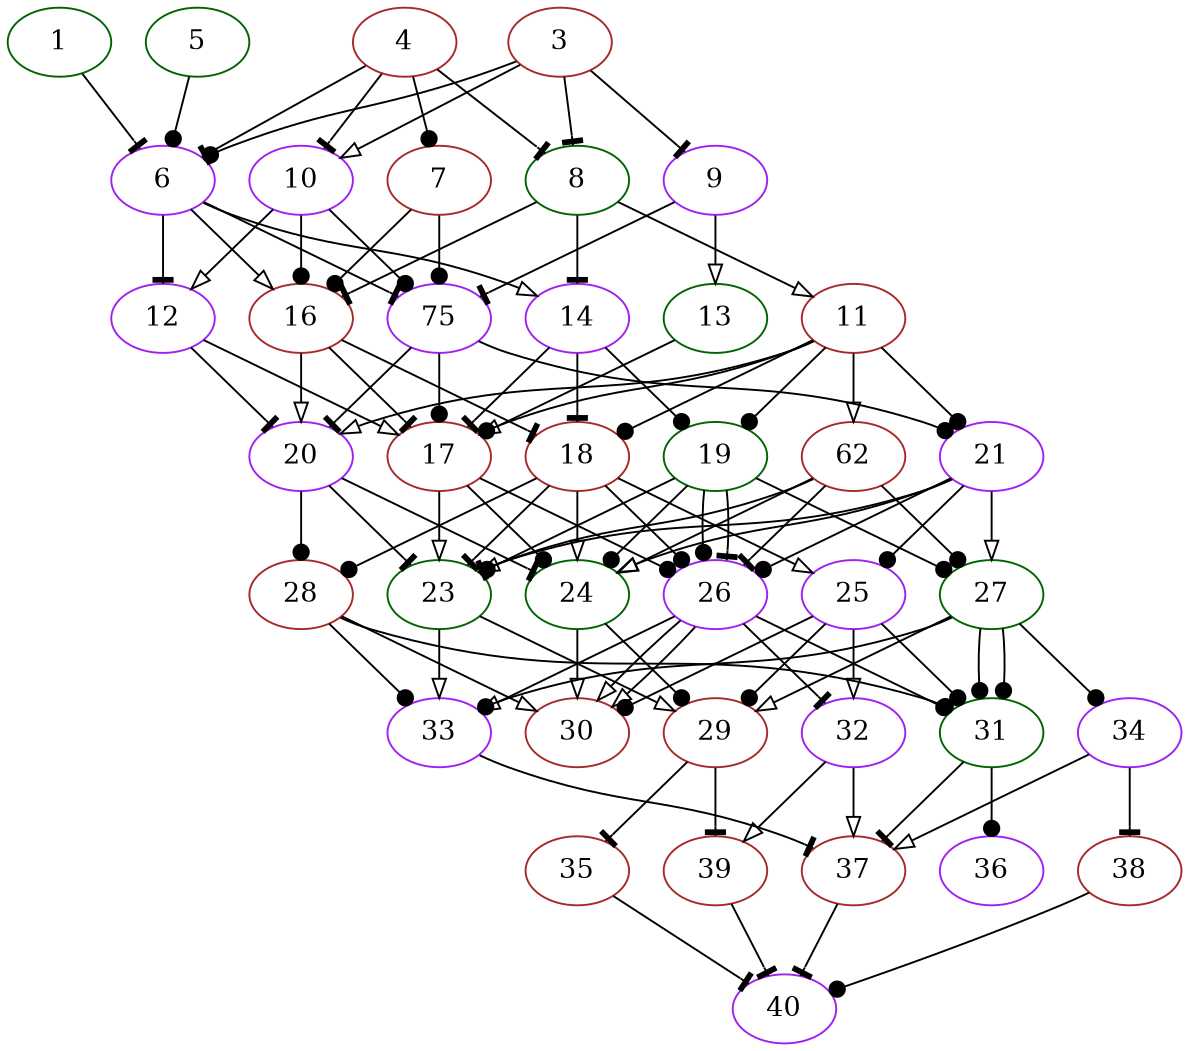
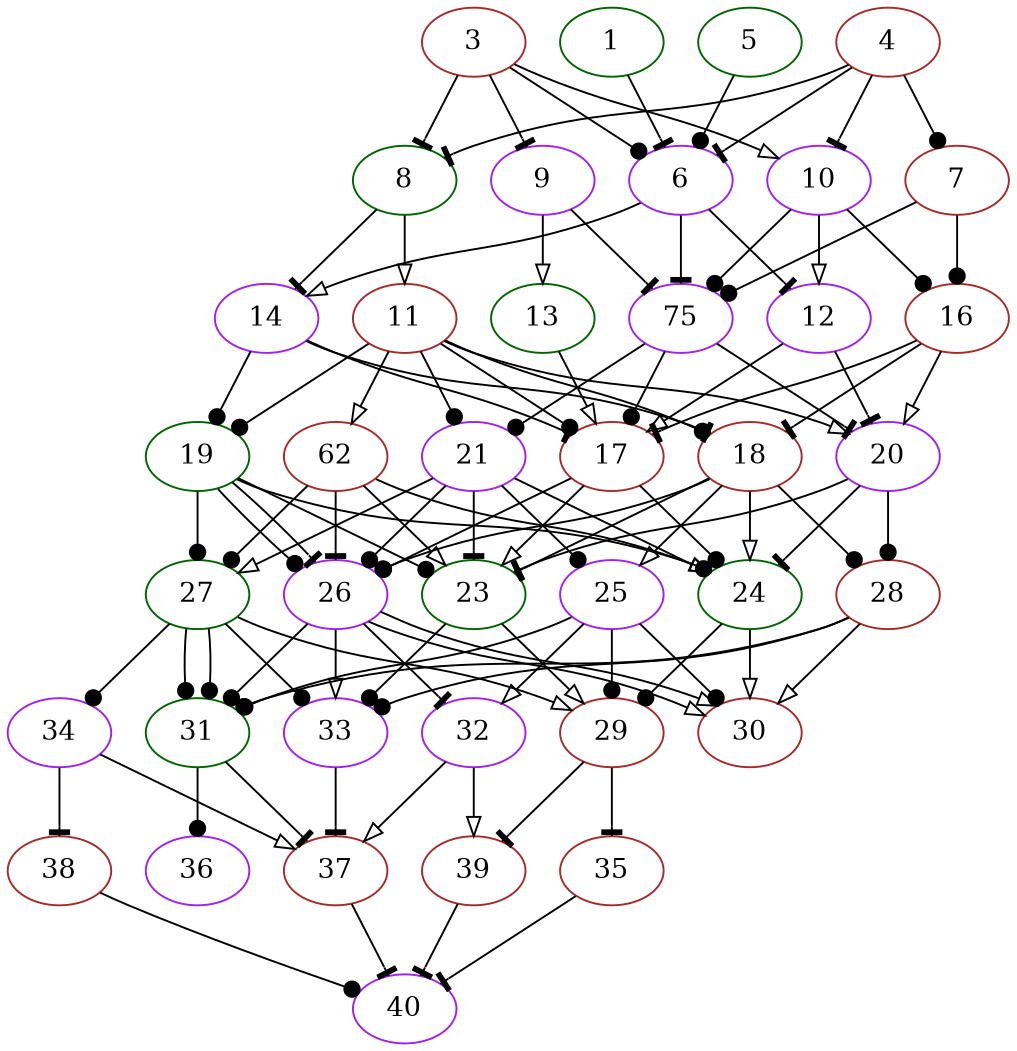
  digraph {
    node [alpha=0.16 color=purple]
    edge [arrowhead=dot]
    1 [alpha=0.03 color=darkgreen expect_size=37595136]
    6 [alpha=0.08 expect_size=51100672]
    12 [alpha=0.08 expect_size=18601984]
    14 [alpha=0.17 expect_size=24853504]
    n5 [alpha=0.06 expect_size=20054016 label=75]
    16 [alpha=0.02 color=brown expect_size=7204864]
    17 [alpha=0.07 color=brown expect_size=25943040]
    20 [alpha=0.20 expect_size=49127424]
    18 [alpha=0.05 color=brown expect_size=13922304]
    19 [alpha=0.14 color=darkgreen expect_size=14180352]
    21 [alpha=0.20 expect_size=44222464]
    7 [alpha=0.15 color=brown expect_size=28729344]
    10 [alpha=0.18 expect_size=50134016]
    3 [alpha=0.06 color=brown expect_size=37191680]
    8 [alpha=0.00 color=darkgreen expect_size=7168000]
    9 [alpha=0.15 expect_size=24486912]
    11 [color=brown expect_size=12488704]
    13 [color=darkgreen expect_size=11489280]
    n19 [color=brown expect_size=34842624 label=62]
    4 [alpha=0.18 color=brown expect_size=26724352]
    5 [alpha=0.15 color=darkgreen expect_size=24899584]
    23 [alpha=0.07 color=darkgreen expect_size=7273472]
    24 [alpha=0.06 color=darkgreen expect_size=45528064]
    26 [alpha=0.01 expect_size=6169600]
    28 [alpha=0.17 color=brown expect_size=28937216]
    25 [alpha=0.14 expect_size=38230016]
    27 [alpha=0.19 color=darkgreen expect_size=11517952]
    29 [alpha=0.03 color=brown expect_size=39665664]
    33 [alpha=0.07 expect_size=15570944]
    30 [alpha=0.08 color=brown expect_size=25441280]
    32 [alpha=0.11 expect_size=24070144]
    31 [alpha=0.17 color=darkgreen expect_size=25188352]
    34 [alpha=0.12 expect_size=31638528]
    35 [alpha=0.03 color=brown expect_size=46568448]
    39 [alpha=0.09 color=brown expect_size=25610240]
    37 [color=brown expect_size=36288512]
    36 [alpha=0.15 expect_size=32832512]
    38 [alpha=0.01 color=brown expect_size=33239040]
    40 [expect_size=32645120]
    1 -> 6 [arrowhead=tee]
    6 -> 12 [arrowhead=tee]
    6 -> 14 [arrowhead=onormal]
    6 -> n5 [arrowhead=tee]
-   6 -> 16 [arrowhead=onormal]
    12 -> 17 [arrowhead=onormal]
    12 -> 20 [arrowhead=tee]
    14 -> 17 [arrowhead=tee]
    14 -> 18 [arrowhead=tee]
    14 -> 19
    n5 -> 17
    n5 -> 20 [arrowhead=tee]
    n5 -> 21
    16 -> 17 [arrowhead=tee]
    16 -> 20 [arrowhead=onormal]
    16 -> 18 [arrowhead=tee]
    17 -> 23 [arrowhead=onormal]
    17 -> 24
    17 -> 26
    20 -> 23 [arrowhead=tee]
    20 -> 24 [arrowhead=tee]
    20 -> 28
    18 -> 23 [arrowhead=tee]
    18 -> 24 [arrowhead=onormal]
    18 -> 26
    18 -> 28
    18 -> 25 [arrowhead=onormal]
    19 -> 23
    19 -> 24
    19 -> 26
    19 -> 26 [arrowhead=tee]
    19 -> 27
    21 -> 23 [arrowhead=tee]
    21 -> 24 [arrowhead=onormal]
    21 -> 26
    21 -> 25
    21 -> 27 [arrowhead=onormal]
    7 -> n5
    7 -> 16
    10 -> 12 [arrowhead=onormal]
    10 -> n5
    10 -> 16
    3 -> 6
    3 -> 10 [arrowhead=onormal]
    3 -> 8 [arrowhead=tee]
    3 -> 9 [arrowhead=tee]
    8 -> 14 [arrowhead=tee]
-   8 -> 16 [arrowhead=tee]
    8 -> 11 [arrowhead=onormal]
    9 -> n5 [arrowhead=tee]
    9 -> 13 [arrowhead=onormal]
    11 -> 17
    11 -> 20 [arrowhead=onormal]
    11 -> 18
    11 -> 19
    11 -> 21
    11 -> n19 [arrowhead=onormal]
    13 -> 17 [arrowhead=onormal]
    n19 -> 23 [arrowhead=onormal]
    n19 -> 24 [arrowhead=onormal]
    n19 -> 26 [arrowhead=tee]
    n19 -> 27
    4 -> 6 [arrowhead=tee]
    4 -> 7
    4 -> 10 [arrowhead=tee]
    4 -> 8 [arrowhead=tee]
    5 -> 6
    23 -> 29 [arrowhead=onormal]
-   23 -> 33 [arrowhead=onormal]
+   23 -> 33
    24 -> 29
    24 -> 30 [arrowhead=onormal]
    26 -> 33 [arrowhead=onormal]
    26 -> 30 [arrowhead=onormal]
    26 -> 30 [arrowhead=onormal]
    26 -> 32 [arrowhead=tee]
    26 -> 31
    28 -> 33
    28 -> 30 [arrowhead=onormal]
    28 -> 31
    25 -> 29
    25 -> 30
    25 -> 32 [arrowhead=onormal]
    25 -> 31
    27 -> 29 [arrowhead=onormal]
    27 -> 33
    27 -> 31
    27 -> 31
    27 -> 34
    29 -> 35 [arrowhead=tee]
    29 -> 39 [arrowhead=tee]
    33 -> 37 [arrowhead=tee]
    32 -> 39 [arrowhead=onormal]
    32 -> 37 [arrowhead=onormal]
    31 -> 37 [arrowhead=tee]
    31 -> 36
    34 -> 37 [arrowhead=onormal]
    34 -> 38 [arrowhead=tee]
    35 -> 40 [arrowhead=tee]
    39 -> 40 [arrowhead=tee]
    37 -> 40 [arrowhead=tee]
    38 -> 40
  }
